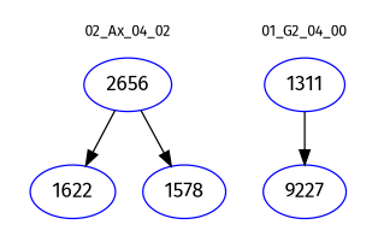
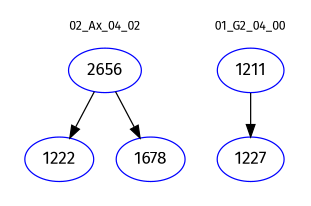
  digraph {
    fontname="Fira Sans"
    node [color=blue fontname="Fira Sans"]
    edge [color=black fontname="Fira Sans"]
    n1 [label=2656]
-   n2 [label=1622]
-   n3 [label=1578]
-   n4 [label=1311]
-   n5 [label=9227]
+   n2 [label=1222]
+   n3 [label=1678]
+   n4 [label=1211]
+   n5 [label=1227]
    subgraph cluster_1 {
      color=white
      fontsize=10
      label="02_Ax_04_02"
      n1
      n2
      n3
    }
    subgraph cluster_2 {
      color=white
      fontsize=10
      label="01_G2_04_00"
      n4
      n5
    }
    n1 -> n2
    n1 -> n3
    n4 -> n5
  }
